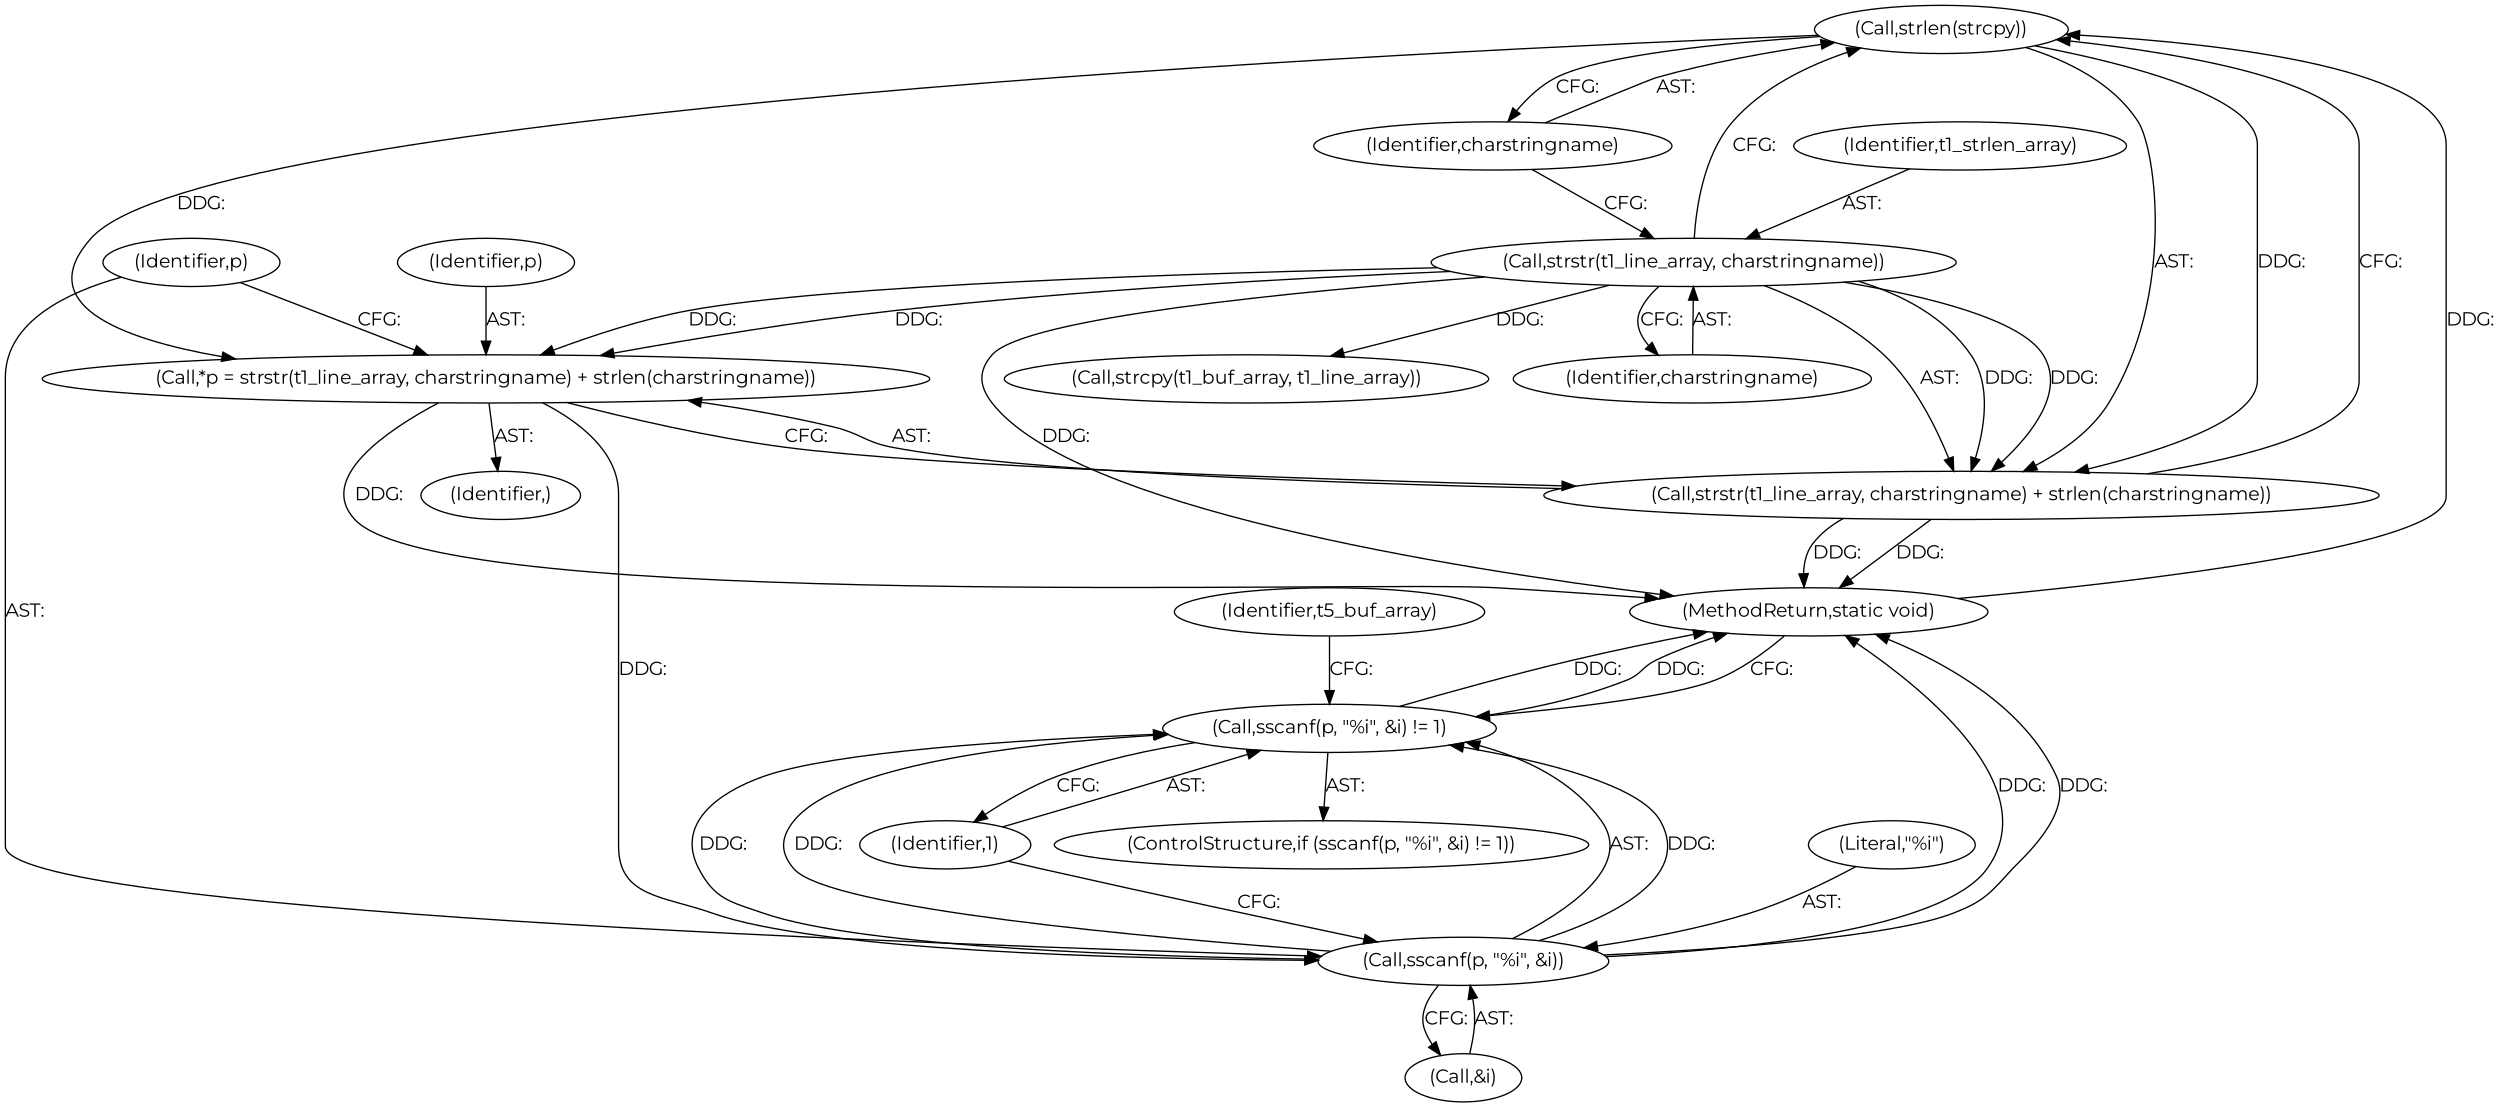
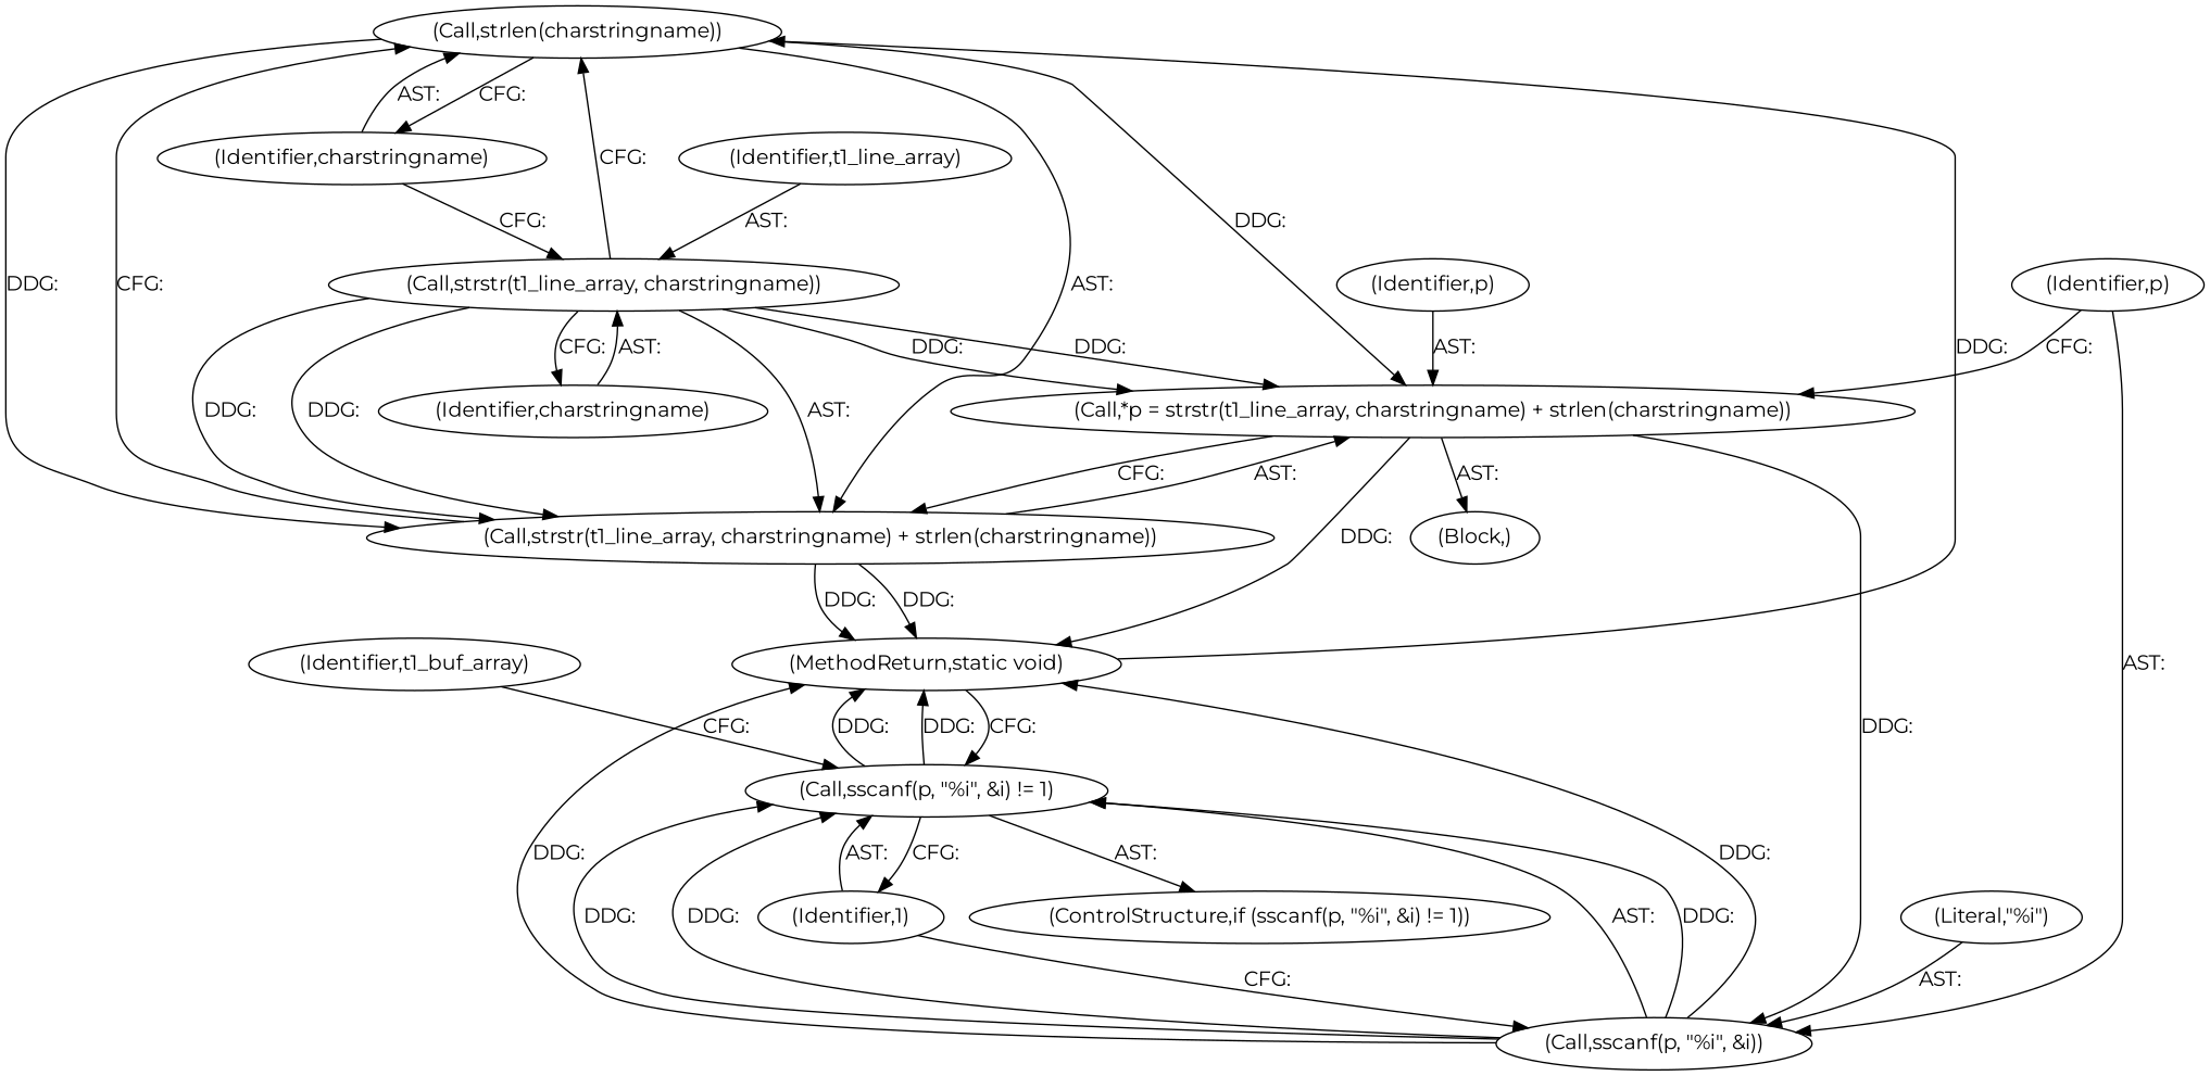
  digraph {
    fontname=Montserrat
    node [fontname=Montserrat]
    edge [fontname=Montserrat]
-   n1 [label="(Call,strlen(strcpy))"]
+   n1 [label="(Call,strlen(charstringname))"]
    n2 [label="(Call,*p = strstr(t1_line_array, charstringname) + strlen(charstringname))"]
    n3 [label="(Call,strstr(t1_line_array, charstringname) + strlen(charstringname))"]
    n4 [label="(Identifier,charstringname)"]
    n5 [label="(MethodReturn,static void)"]
    n6 [label="(Call,sscanf(p, \"%i\", &i))"]
-   n7 [label="(Identifier,)"]
+   n7 [label="(Block,)"]
    n8 [label="(Call,strstr(t1_line_array, charstringname))"]
    n9 [label="(Call,sscanf(p, \"%i\", &i) != 1)"]
-   n10 [label="(Call,strcpy(t1_buf_array, t1_line_array))"]
    n11 [label="(Identifier,charstringname)"]
-   n12 [label="(Call,&i)"]
    n13 [label="(ControlStructure,if (sscanf(p, \"%i\", &i) != 1))"]
    n14 [label="(Identifier,1)"]
-   n15 [label="(Identifier,t1_strlen_array)"]
+   n15 [label="(Identifier,t1_line_array)"]
    n16 [label="(Literal,\"%i\")"]
-   n17 [label="(Identifier,t5_buf_array)"]
+   n17 [label="(Identifier,t1_buf_array)"]
    n18 [label="(Identifier,p)"]
    n19 [label="(Identifier,p)"]
    n1 -> n2 [label="DDG: "]
    n1 -> n3 [label="AST: "]
    n1 -> n3 [label="DDG: "]
    n1 -> n4 [label="CFG: "]
    n2 -> n3 [label="CFG: "]
    n2 -> n5 [label="DDG: "]
    n2 -> n6 [label="DDG: "]
    n2 -> n7 [label="AST: "]
    n3 -> n1 [label="CFG: "]
    n3 -> n2 [label="AST: "]
    n3 -> n5 [label="DDG: "]
    n3 -> n5 [label="DDG: "]
    n4 -> n1 [label="AST: "]
    n4 -> n8 [label="CFG: "]
    n5 -> n1 [label="DDG: "]
    n5 -> n9 [label="CFG: "]
    n6 -> n5 [label="DDG: "]
    n6 -> n5 [label="DDG: "]
    n6 -> n9 [label="AST: "]
    n6 -> n9 [label="DDG: "]
    n6 -> n9 [label="DDG: "]
    n6 -> n9 [label="DDG: "]
-   n6 -> n12 [label="CFG: "]
    n8 -> n1 [label="CFG: "]
    n8 -> n2 [label="DDG: "]
    n8 -> n2 [label="DDG: "]
    n8 -> n3 [label="AST: "]
    n8 -> n3 [label="DDG: "]
    n8 -> n3 [label="DDG: "]
-   n8 -> n5 [label="DDG: "]
-   n8 -> n10 [label="DDG: "]
    n8 -> n11 [label="CFG: "]
    n9 -> n5 [label="DDG: "]
    n9 -> n5 [label="DDG: "]
    n9 -> n13 [label="AST: "]
    n9 -> n14 [label="CFG: "]
    n11 -> n8 [label="AST: "]
-   n12 -> n6 [label="AST: "]
    n14 -> n6 [label="CFG: "]
    n14 -> n9 [label="AST: "]
    n15 -> n8 [label="AST: "]
    n16 -> n6 [label="AST: "]
    n17 -> n9 [label="CFG: "]
    n18 -> n2 [label="CFG: "]
    n18 -> n6 [label="AST: "]
    n19 -> n2 [label="AST: "]
  }
